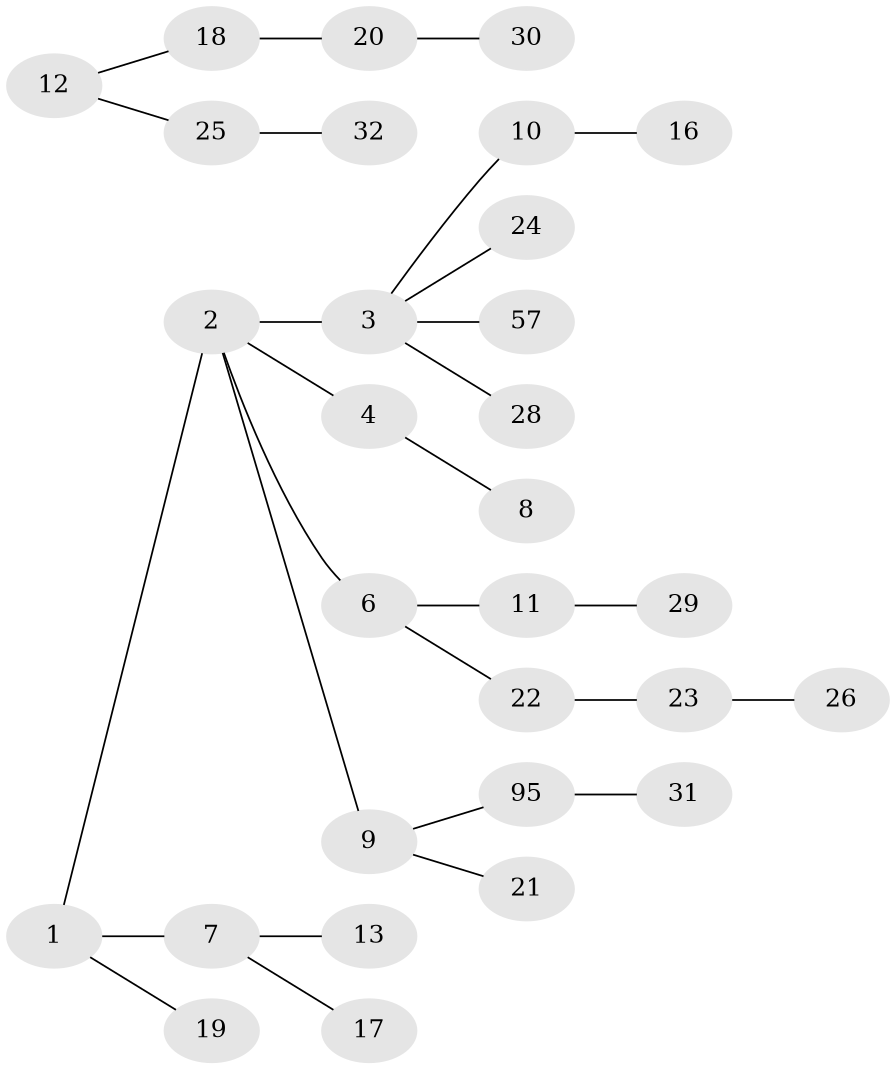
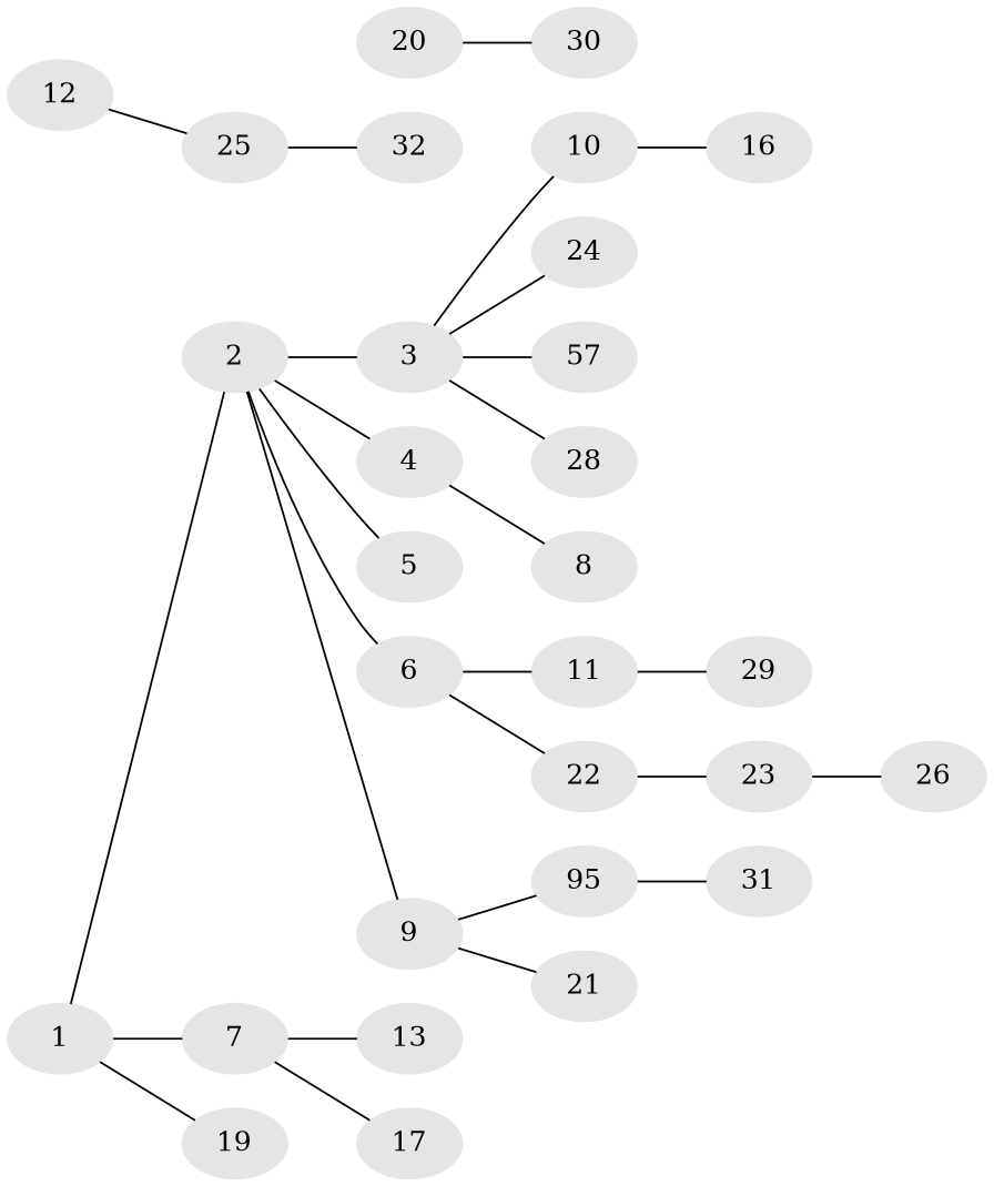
  graph {
    rankdir=LR
    node [color=gray90 style=filled]
    edge [weight=1.0]
    1
    2
    7
    19
    3
    4
+   5
    6
    9
    13
    17
    10
    24
    n14 [label=57]
    28
    8
    11
    22
    n19 [label=95]
    21
    16
    29
    23
    12
-   18
    25
    31
    20
    32
    30
    26
    1 -- 2
    1 -- 7
    1 -- 19
    2 -- 3 [weight=7.0]
    2 -- 4
+   2 -- 5
    2 -- 6
    2 -- 9
    7 -- 13 [weight=4.0]
    7 -- 17
    3 -- 10
    3 -- 24
    3 -- n14
    3 -- 28
    4 -- 8
    6 -- 11 [weight=3.0]
    6 -- 22
    9 -- n19
    9 -- 21 [weight=3.0]
    10 -- 16
    11 -- 29
    22 -- 23
    n19 -- 31
    23 -- 26 [weight=2.0]
-   12 -- 18
    12 -- 25
-   18 -- 20
    25 -- 32
    20 -- 30
  }
